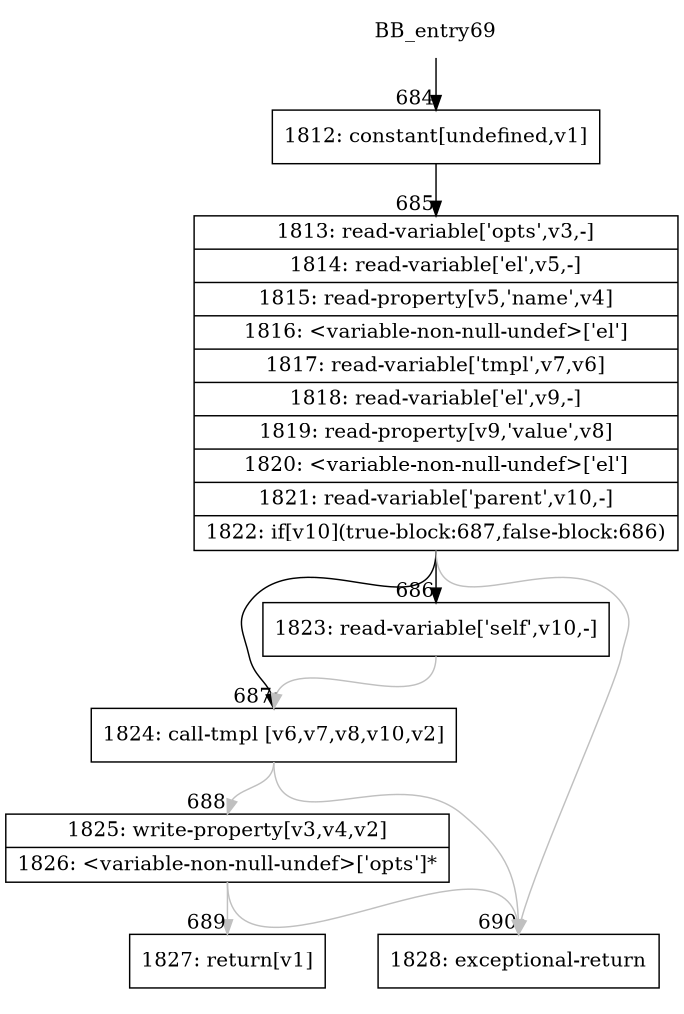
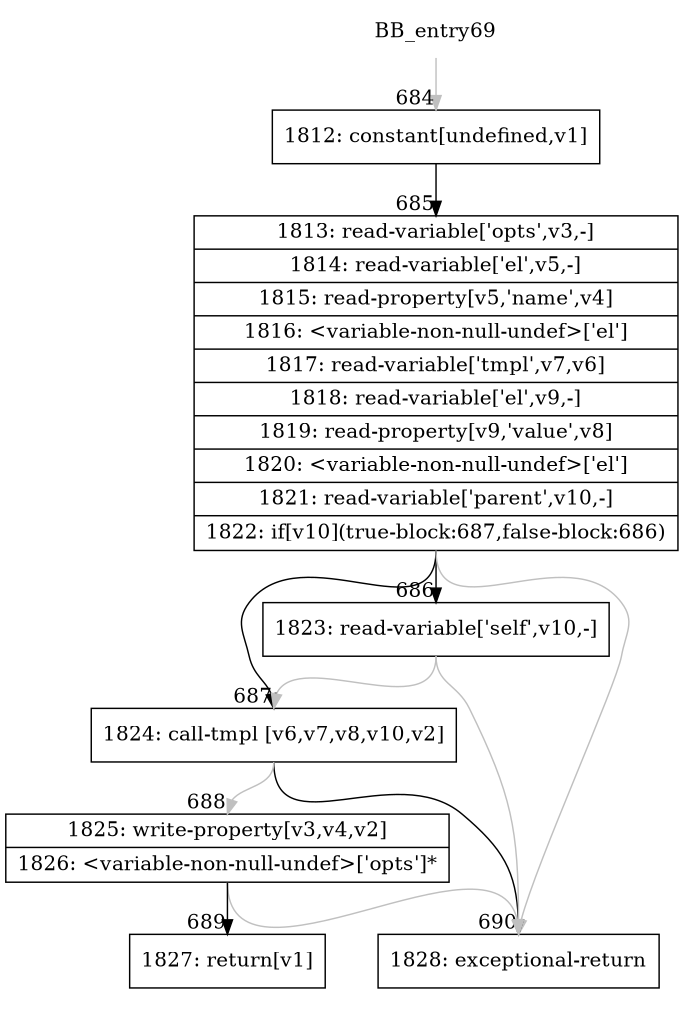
  digraph {
    rankdir=TD
    node [shape=record]
    edge [headport=n tailport=s color=gray]
    n1 [label=BB_entry69 shape=none]
    n2 [label="{1812: constant[undefined,v1]}"]
    n3 [label="{1813: read-variable['opts',v3,-]|1814: read-variable['el',v5,-]|1815: read-property[v5,'name',v4]|1816: \<variable-non-null-undef\>['el']|1817: read-variable['tmpl',v7,v6]|1818: read-variable['el',v9,-]|1819: read-property[v9,'value',v8]|1820: \<variable-non-null-undef\>['el']|1821: read-variable['parent',v10,-]|1822: if[v10](true-block:687,false-block:686)}"]
    n4 [label="{1824: call-tmpl [v6,v7,v8,v10,v2]}"]
    n5 [label="{1823: read-variable['self',v10,-]}"]
    n6 [label="{1828: exceptional-return}"]
    n7 [label="{1825: write-property[v3,v4,v2]|1826: \<variable-non-null-undef\>['opts']*}"]
    n8 [label="{1827: return[v1]}"]
-   n1 -> n2 [headlabel="    684" color=""]
+   n1 -> n2 [headlabel="    684"]
    n2 -> n3 [headlabel="      685" color=""]
    n3 -> n4 [headlabel="      687" color=""]
    n3 -> n5 [headlabel="      686" color=""]
    n3 -> n6 [headlabel="      690"]
-   n4 -> n6
+   n4 -> n6 [color=black]
    n4 -> n7 [headlabel="      688"]
    n5 -> n4
+   n5 -> n6
    n7 -> n6
-   n7 -> n8 [headlabel="      689"]
+   n7 -> n8 [headlabel="      689" color=""]
  }
